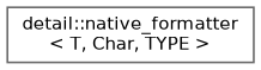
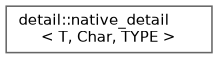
  digraph {
    rankdir=LR
-   n1 [color=grey40 fillcolor=white fontname=Helvetica fontsize=10 height=0.2 label="detail::native_formatter\l\< T, Char, TYPE \>" shape=box style=filled width=0.4]
+   n1 [color=grey40 fillcolor=white fontname=Helvetica fontsize=10 height=0.2 label="detail::native_detail\l\< T, Char, TYPE \>" shape=box style=filled width=0.4]
  }
